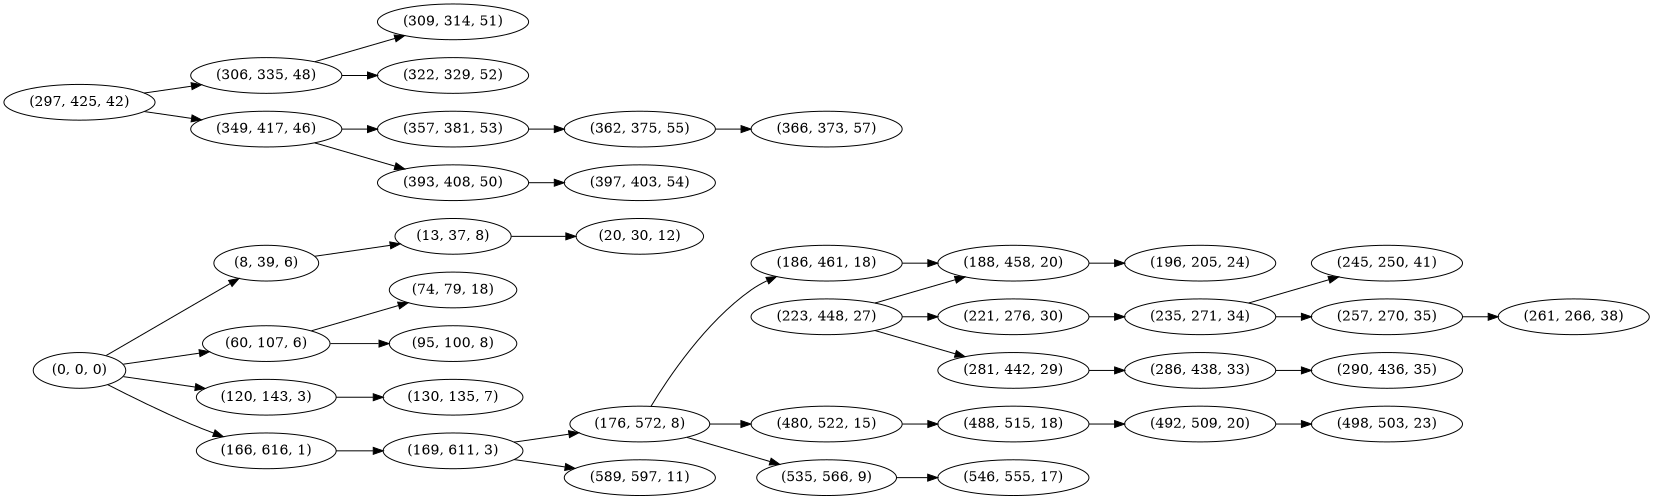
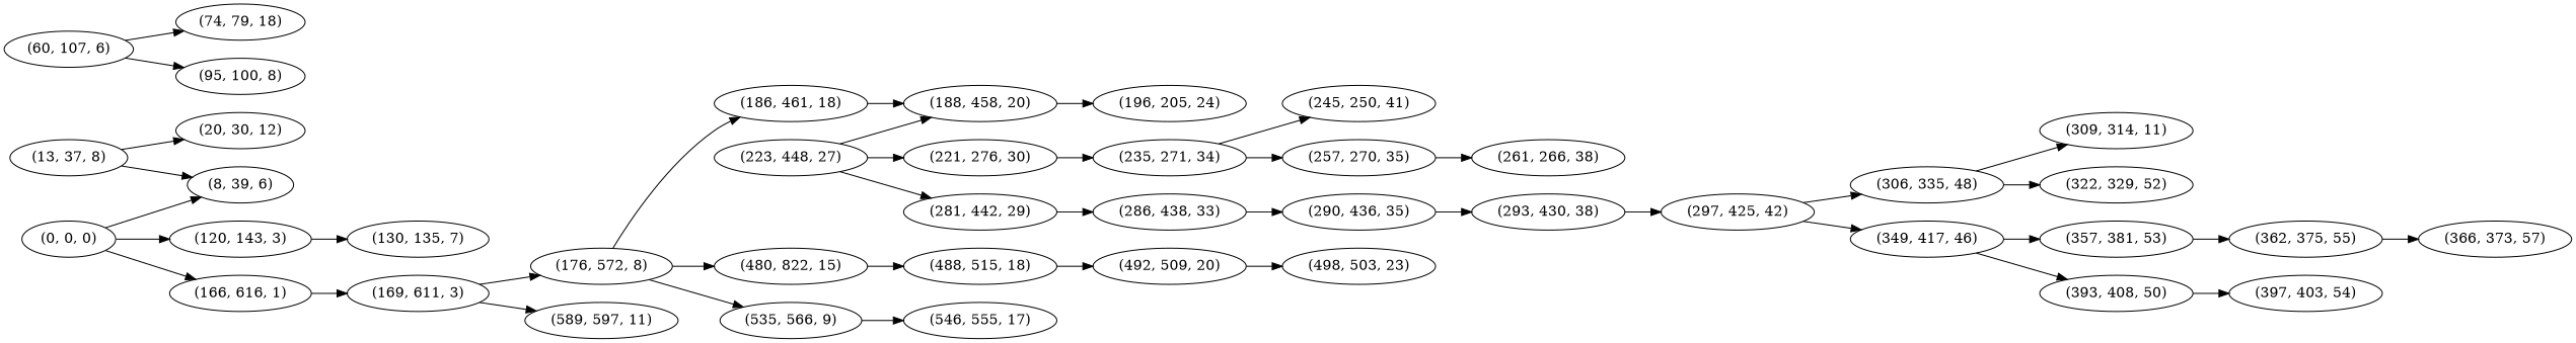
  digraph {
    rankdir=LR
    "(0, 0, 0)"
    "(8, 39, 6)"
    "(60, 107, 6)"
    "(120, 143, 3)"
    "(166, 616, 1)"
    "(13, 37, 8)"
    "(74, 79, 18)"
    "(95, 100, 8)"
    "(130, 135, 7)"
    "(169, 611, 3)"
    "(20, 30, 12)"
    "(176, 572, 8)"
    "(589, 597, 11)"
    "(186, 461, 18)"
-   "(480, 522, 15)"
+   "(480, 522, 15)" [label="(480, 822, 15)"]
    "(535, 566, 9)"
    "(188, 458, 20)"
    "(488, 515, 18)"
    "(546, 555, 17)"
    "(196, 205, 24)"
    "(223, 448, 27)"
    n22 [label="(221, 276, 30)"]
    "(281, 442, 29)"
    "(235, 271, 34)"
    "(286, 438, 33)"
    "(245, 250, 41)"
    "(257, 270, 35)"
    "(261, 266, 38)"
    "(290, 436, 35)"
+   "(293, 430, 38)"
    "(297, 425, 42)"
    "(306, 335, 48)"
    "(349, 417, 46)"
-   "(309, 314, 51)"
+   "(309, 314, 51)" [label="(309, 314, 11)"]
    "(322, 329, 52)"
    "(357, 381, 53)"
    "(393, 408, 50)"
    "(362, 375, 55)"
    "(397, 403, 54)"
    "(366, 373, 57)"
    "(492, 509, 20)"
    "(498, 503, 23)"
    "(0, 0, 0)" -> "(8, 39, 6)"
-   "(0, 0, 0)" -> "(60, 107, 6)"
    "(0, 0, 0)" -> "(120, 143, 3)"
    "(0, 0, 0)" -> "(166, 616, 1)"
-   "(8, 39, 6)" -> "(13, 37, 8)"
+   "(13, 37, 8)" -> "(8, 39, 6)"
    "(60, 107, 6)" -> "(74, 79, 18)"
    "(60, 107, 6)" -> "(95, 100, 8)"
    "(120, 143, 3)" -> "(130, 135, 7)"
    "(166, 616, 1)" -> "(169, 611, 3)"
    "(13, 37, 8)" -> "(20, 30, 12)"
    "(169, 611, 3)" -> "(176, 572, 8)"
    "(169, 611, 3)" -> "(589, 597, 11)"
    "(176, 572, 8)" -> "(186, 461, 18)"
    "(176, 572, 8)" -> "(480, 522, 15)"
    "(176, 572, 8)" -> "(535, 566, 9)"
    "(186, 461, 18)" -> "(188, 458, 20)"
    "(480, 522, 15)" -> "(488, 515, 18)"
    "(535, 566, 9)" -> "(546, 555, 17)"
    "(188, 458, 20)" -> "(196, 205, 24)"
    "(488, 515, 18)" -> "(492, 509, 20)"
    "(223, 448, 27)" -> "(188, 458, 20)"
    "(223, 448, 27)" -> n22
    "(223, 448, 27)" -> "(281, 442, 29)"
    n22 -> "(235, 271, 34)"
    "(281, 442, 29)" -> "(286, 438, 33)"
    "(235, 271, 34)" -> "(245, 250, 41)"
    "(235, 271, 34)" -> "(257, 270, 35)"
    "(286, 438, 33)" -> "(290, 436, 35)"
    "(257, 270, 35)" -> "(261, 266, 38)"
+   "(290, 436, 35)" -> "(293, 430, 38)"
+   "(293, 430, 38)" -> "(297, 425, 42)"
    "(297, 425, 42)" -> "(306, 335, 48)"
    "(297, 425, 42)" -> "(349, 417, 46)"
    "(306, 335, 48)" -> "(309, 314, 51)"
    "(306, 335, 48)" -> "(322, 329, 52)"
    "(349, 417, 46)" -> "(357, 381, 53)"
    "(349, 417, 46)" -> "(393, 408, 50)"
    "(357, 381, 53)" -> "(362, 375, 55)"
    "(393, 408, 50)" -> "(397, 403, 54)"
    "(362, 375, 55)" -> "(366, 373, 57)"
    "(492, 509, 20)" -> "(498, 503, 23)"
  }
